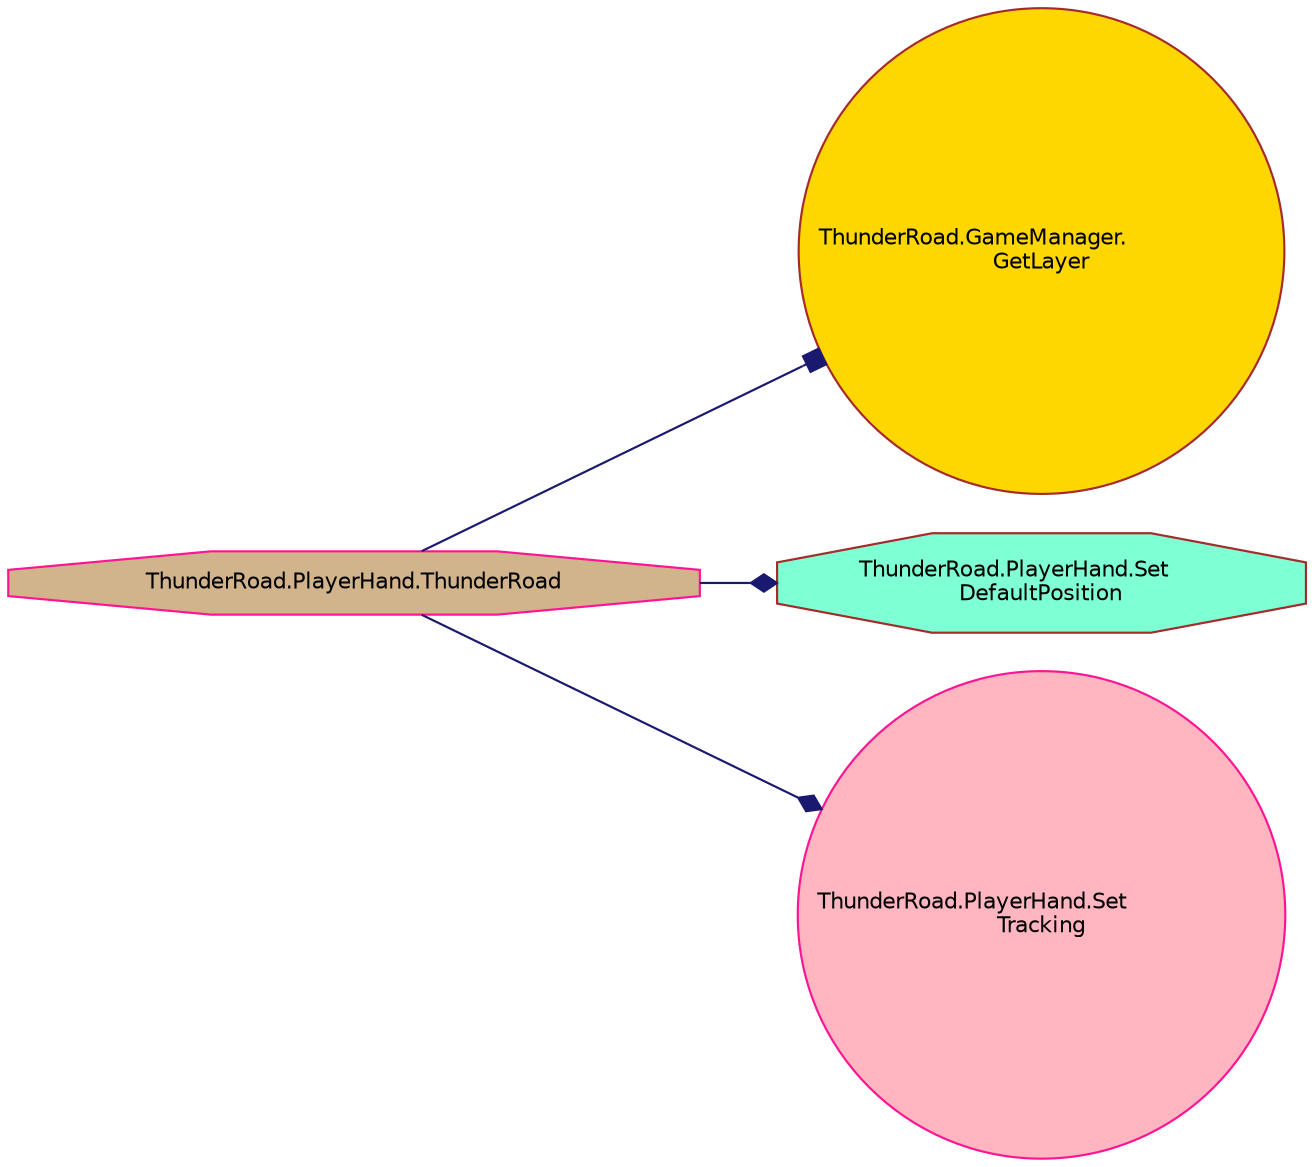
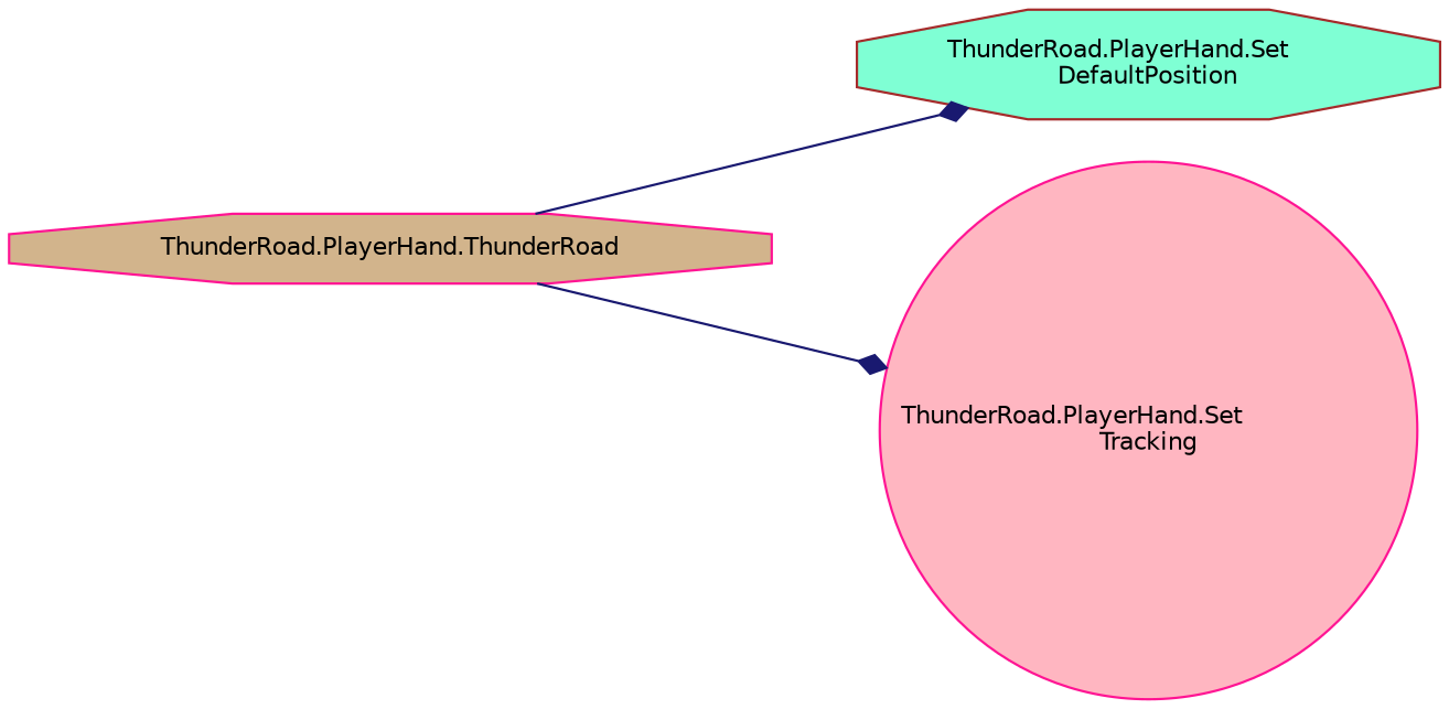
  digraph {
    rankdir=LR
    node [color=deeppink fontname=Helvetica fontsize=10 shape=octagon style=filled]
    edge [arrowhead=diamond color=midnightblue fontname=Helvetica fontsize=10 labelfontname=Helvetica labelfontsize=10 style=solid]
    n1 [fillcolor=tan fontcolor=black height=0.2 label="ThunderRoad.PlayerHand.ThunderRoad" width=0.4]
-   n2 [color=brown fillcolor=gold height=0.2 label="ThunderRoad.GameManager.\lGetLayer" shape=circle width=0.4]
    n3 [color=brown fillcolor=aquamarine height=0.2 label="ThunderRoad.PlayerHand.Set\lDefaultPosition" width=0.4]
    n4 [fillcolor=lightpink height=0.2 label="ThunderRoad.PlayerHand.Set\lTracking" shape=circle width=0.4]
-   n1 -> n2 [arrowhead=box]
    n1 -> n3
    n1 -> n4
  }
